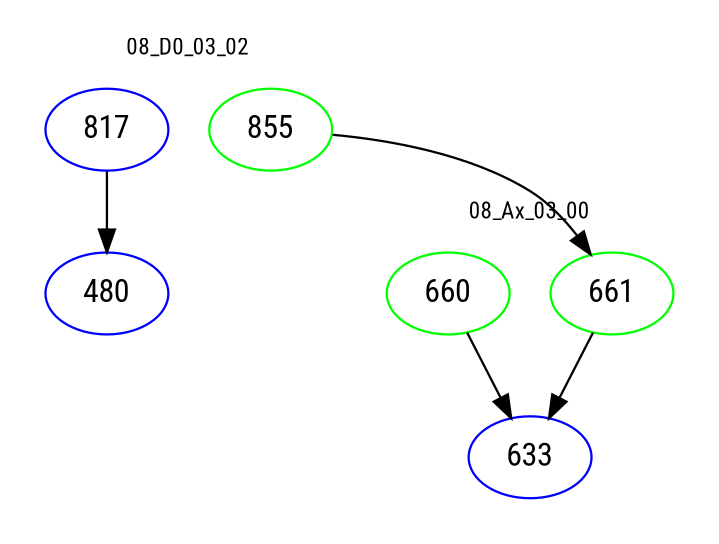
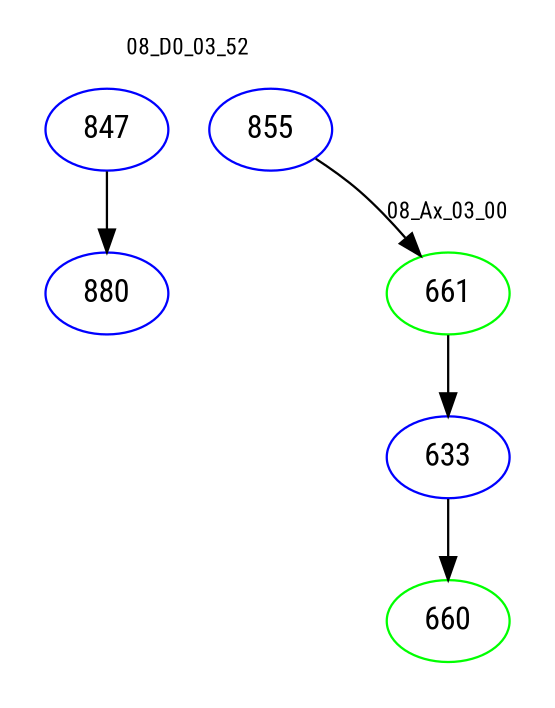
  digraph {
    fontname="Roboto Condensed"
    node [color=green fontname="Roboto Condensed"]
    edge [color=black fontname="Roboto Condensed"]
    n1 [label=661]
    n2 [color=blue label=633]
    n3 [label=660]
-   n4 [label=855]
-   n5 [color=blue label=817]
-   n6 [color=blue label=480]
+   n4 [color=blue label=855]
+   n5 [color=blue label=847]
+   n6 [color=blue label=880]
    subgraph cluster_1 {
      color=white
      fontsize=10
      label="08_Ax_03_00"
      n1
      n2
      n3
    }
    subgraph cluster_2 {
      color=white
      fontsize=10
-     label="08_D0_03_02"
+     label="08_D0_03_52"
      n4
      n5
      n6
    }
    n1 -> n2
-   n3 -> n2
+   n2 -> n3
    n4 -> n1
    n5 -> n6
  }
